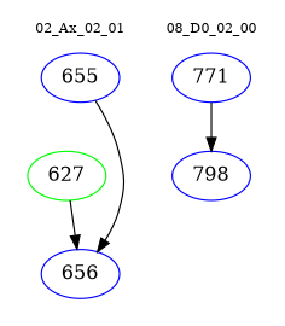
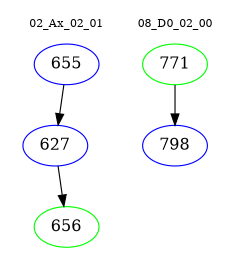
  digraph {
    node [color=blue]
    edge [color=black]
    n1 [label=655]
-   n2 [color=green label=627]
-   n3 [label=656]
-   n4 [label=771]
+   n2 [label=627]
+   n3 [color=green label=656]
+   n4 [color=green label=771]
    n5 [label=798]
    subgraph cluster_1 {
      color=white
      fontsize=10
      label="02_Ax_02_01"
      n1
      n2
      n3
    }
    subgraph cluster_2 {
      color=white
      fontsize=10
      label="08_D0_02_00"
      n4
      n5
    }
-   n1 -> n3
+   n1 -> n2
    n2 -> n3
    n4 -> n5
  }
